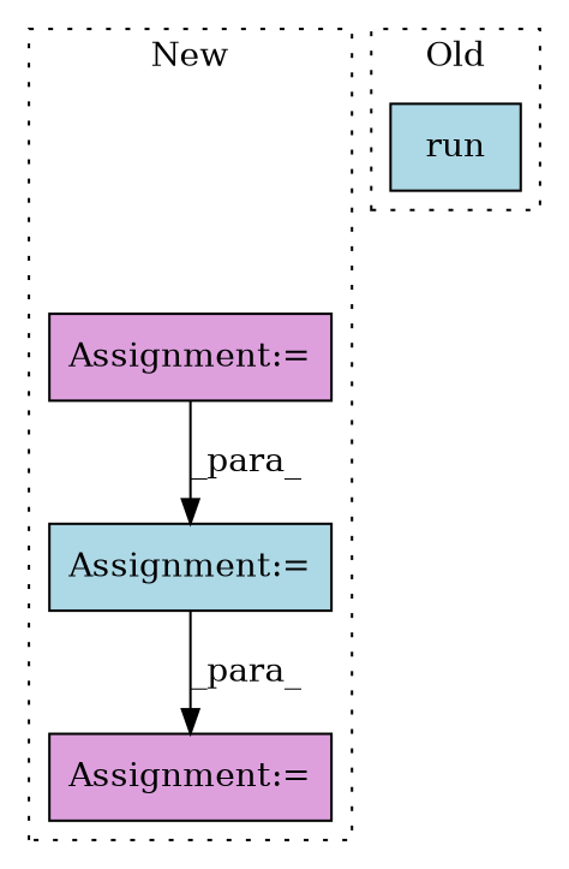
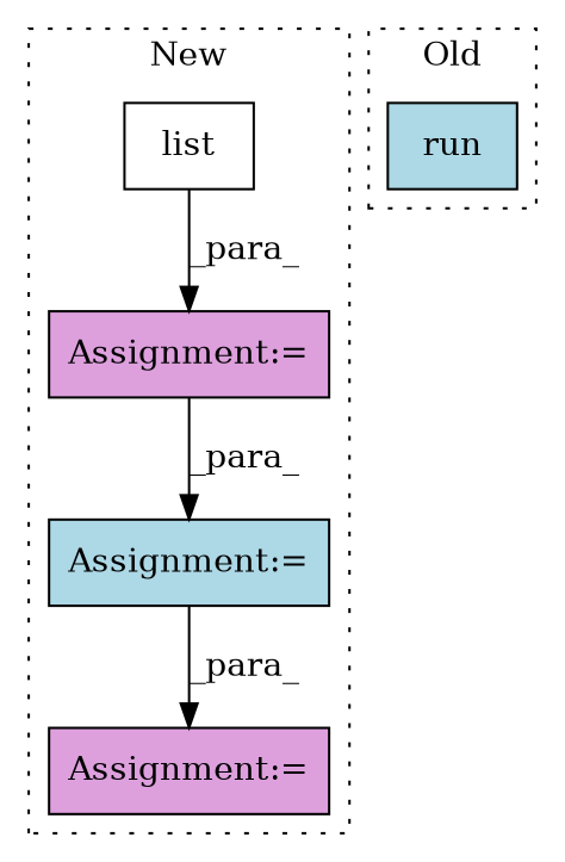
  digraph {
    node [a=7 l=1 shape=box style=filled fillcolor=plum]
+   n1 [a=32 l="5,1" label=list s="2570,2614" fillcolor=white]
    n2 [label="Assignment:=" s=2569]
    n3 [label="Assignment:=" s=2634 fillcolor=lightblue]
    n4 [label="Assignment:=" s=2721]
    n5 [a=32 l=5 label=run s=2884 fillcolor=lightblue]
    subgraph cluster_1 {
      label=New
      style=dotted
+     n1
      n2
      n3
      n4
    }
    subgraph cluster_2 {
      label=Old
      style=dotted
      n5
    }
+   n1 -> n2 [label=_para_]
    n2 -> n3 [label=_para_]
    n3 -> n4 [label=_para_]
  }
